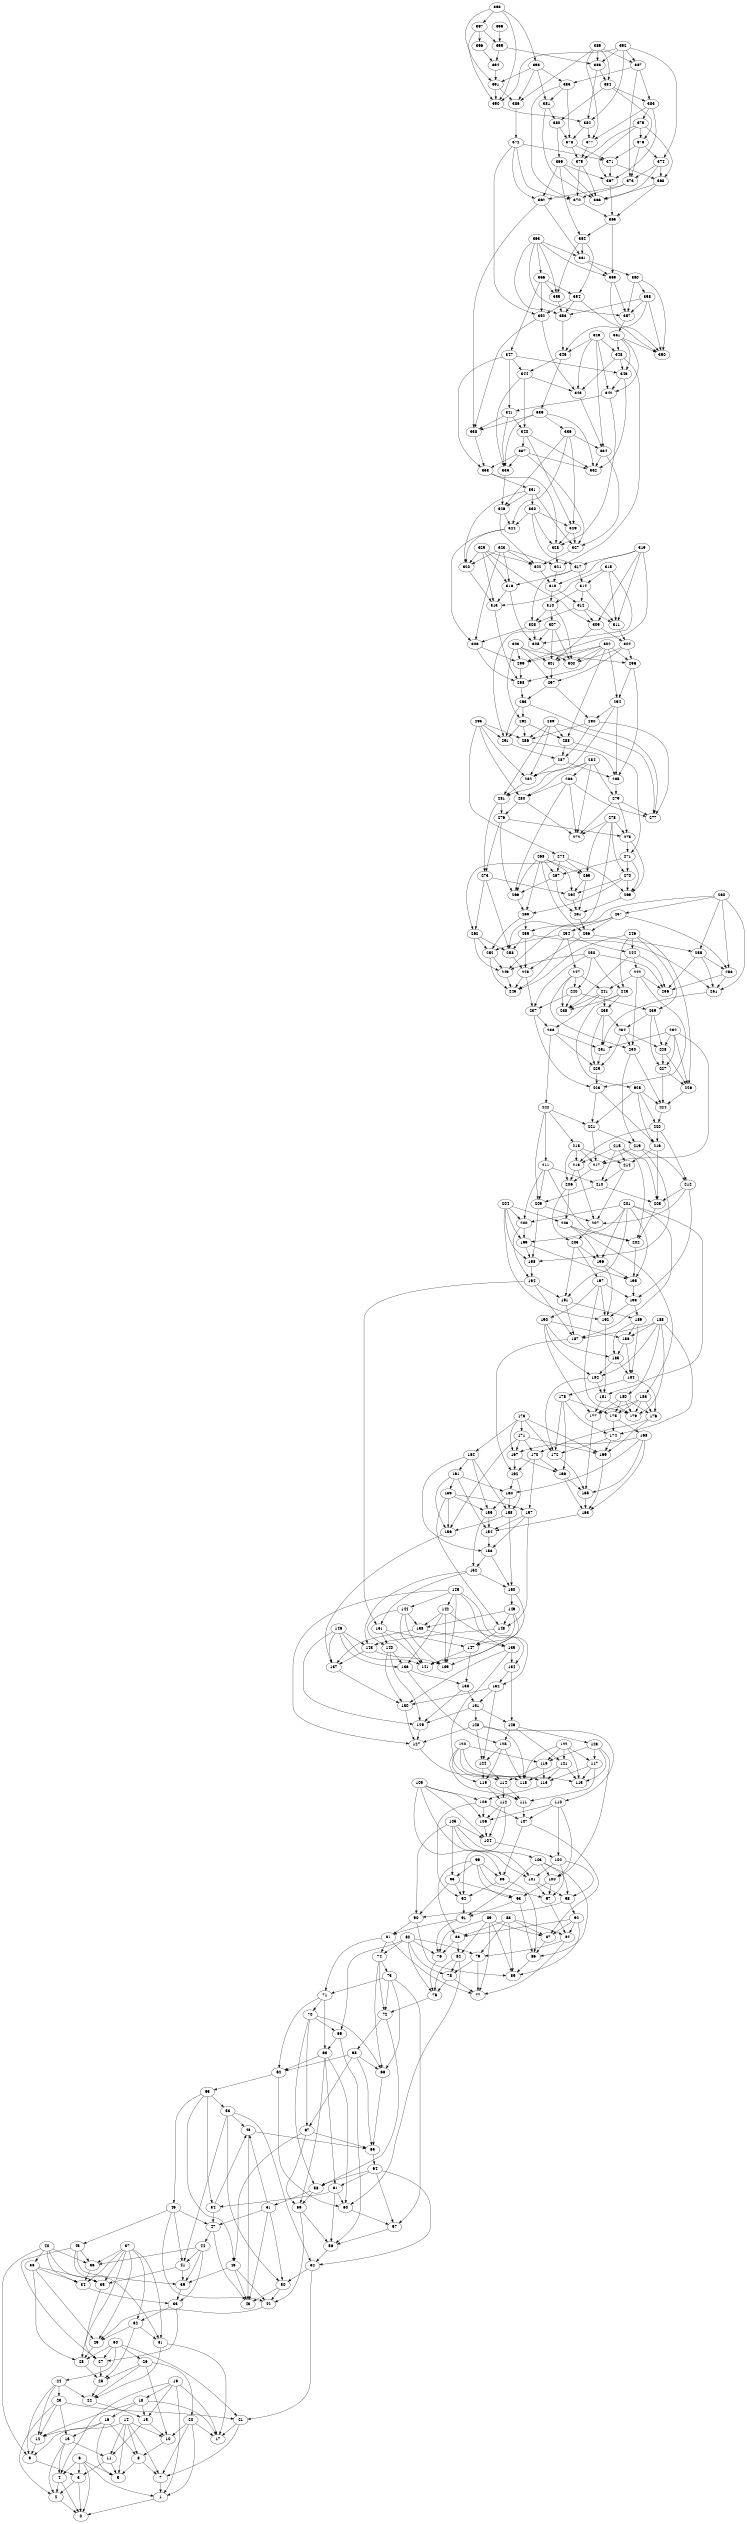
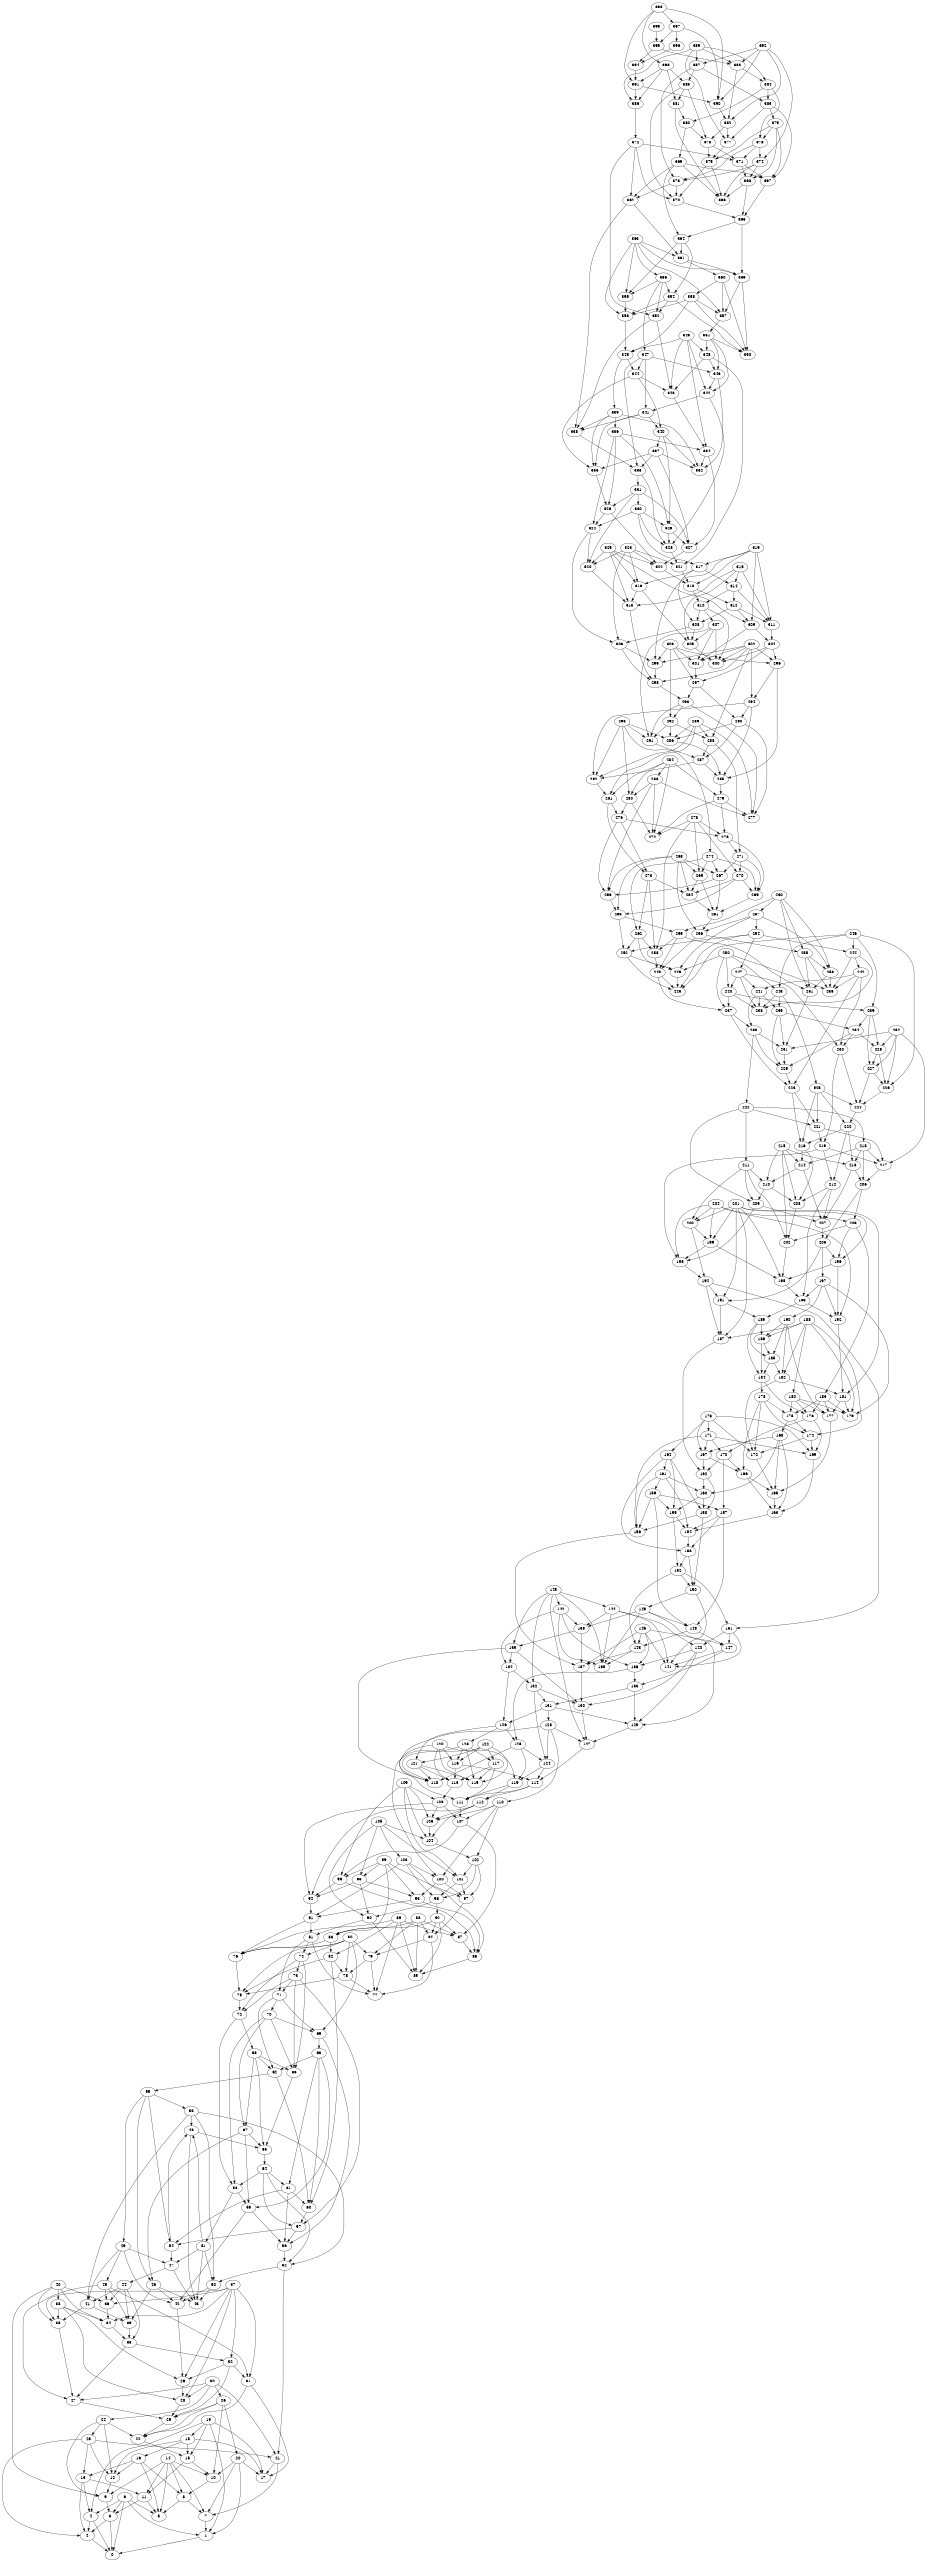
  digraph {
    1
    0
    2
    3
    4
    6
    5
    7
    8
    9
    10
    11
    12
    13
    14
    15
    16
    18
    17
    19
    20
    21
    22
    23
    24
    25
    26
    27
    28
    29
    30
    31
    32
    33
    34
    35
    36
    37
    38
    39
    40
    41
    42
    44
    45
    46
    43
    47
    48
    65
    49
    50
    51
    52
    53
    54
    55
    56
    57
    58
    59
    60
    61
    62
    63
    64
    66
    67
    68
    69
    70
    71
    72
    73
    74
    75
    76
    78
    77
    79
    80
    81
    82
    83
    84
    86
    85
    87
    88
    89
    90
    91
    92
    93
    94
    95
    96
    97
    98
    99
    100
    101
    102
    103
    104
    105
    106
    107
    108
    109
    110
    111
    112
    113
    114
    116
    117
    115
    119
    120
    121
    118
    122
    123
    124
    125
    126
    127
    128
    129
    130
    131
    132
    133
    134
    135
    136
    137
    138
    140
    142
    139
    143
    144
    141
    145
    146
    147
    148
    149
    150
    151
    152
    153
    154
    155
    156
    157
    158
    159
    160
    161
    162
    163
    164
    165
    166
    167
    168
    169
    170
    171
    172
    173
    174
    175
    176
    177
    178
    180
    179
    181
    182
    183
    184
    185
    186
    187
    188
    189
    190
    191
    192
    193
    194
    195
    196
    197
    198
    199
    200
    201
    202
    203
    204
    205
    206
    207
    208
    209
    210
    211
    212
    213
    214
    215
    216
    217
    218
    219
    220
    221
    222
    223
    224
    n226 [label=925]
    226
    227
    228
    229
    230
    231
    232
    233
    234
    235
    237
    239
    240
    238
    241
    242
    236
    243
    244
    246
    245
    247
    248
    249
    250
    251
    252
    253
    254
    255
    256
    257
    258
    259
    260
    261
    262
    263
    264
    265
    266
    267
    268
    269
    270
    271
    273
    274
    275
    276
    278
    272
    279
    277
    280
    281
    282
    283
    284
    285
    286
    287
    288
    289
    290
    291
    292
    293
    294
    295
    296
    297
    298
    299
    301
    302
    300
    303
    304
    305
    306
    307
    308
    309
    310
    311
    312
    313
    314
    315
    316
    317
    318
    319
    320
    321
    322
    323
    324
    325
    326
    327
    328
    329
    330
    331
    333
    334
    332
    335
    336
    337
    338
    339
    340
    341
    342
    343
    344
    345
    346
    347
    348
    349
    351
    350
    352
    353
    354
    355
    356
    357
    358
    359
    360
    361
    362
    363
    364
    365
    367
    368
    366
    369
    370
    371
    372
    373
    374
    375
    376
    377
    378
    379
    380
    381
    382
    383
    384
    385
    386
    387
    388
    389
    390
    391
    392
    393
    394
    395
    396
    397
    398
    399
    1 -> 0
    2 -> 0
    3 -> 0
    3 -> 2
    4 -> 0
    4 -> 2
    6 -> 1
    6 -> 0
    6 -> 3
    6 -> 4
    6 -> 5
    7 -> 1
    8 -> 5
    8 -> 7
    9 -> 3
    10 -> 8
    11 -> 3
    11 -> 5
    12 -> 9
    13 -> 2
    13 -> 4
    13 -> 11
    14 -> 5
    14 -> 7
    14 -> 8
    14 -> 9
    14 -> 10
    14 -> 11
    15 -> 10
    15 -> 11
    16 -> 5
    16 -> 8
    16 -> 12
    16 -> 13
    18 -> 12
    18 -> 15
    18 -> 16
    18 -> 17
    19 -> 1
    19 -> 4
    19 -> 15
    19 -> 18
    19 -> 17
    20 -> 1
    20 -> 7
    20 -> 10
    20 -> 17
    21 -> 7
    21 -> 17
    22 -> 15
    23 -> 2
    23 -> 12
    23 -> 13
    23 -> 21
    24 -> 9
    24 -> 12
    24 -> 22
    24 -> 23
    25 -> 22
    26 -> 10
    26 -> 20
    26 -> 22
    26 -> 25
    27 -> 25
    28 -> 25
    29 -> 28
    30 -> 21
    30 -> 24
    30 -> 26
    30 -> 27
    30 -> 28
    31 -> 17
    31 -> 22
    32 -> 25
    32 -> 29
    32 -> 31
    33 -> 27
    33 -> 32
    34 -> 33
    35 -> 27
    36 -> 34
    37 -> 28
    37 -> 29
    37 -> 31
    37 -> 32
    37 -> 34
    37 -> 35
    37 -> 36
    38 -> 28
    38 -> 29
    38 -> 34
    38 -> 35
    39 -> 33
    40 -> 9
    40 -> 34
    40 -> 35
    40 -> 36
    40 -> 38
    41 -> 35
    41 -> 39
    42 -> 29
    44 -> 33
    44 -> 36
    44 -> 39
    44 -> 41
    45 -> 27
    45 -> 31
    45 -> 36
    45 -> 39
    46 -> 39
    46 -> 42
    46 -> 43
    47 -> 44
    47 -> 43
    48 -> 43
    48 -> 65
    65 -> 64
    49 -> 41
    49 -> 42
    49 -> 45
    49 -> 47
    50 -> 42
    50 -> 43
    51 -> 43
    51 -> 47
    51 -> 48
    51 -> 50
    52 -> 21
    52 -> 50
    53 -> 41
    53 -> 48
    53 -> 50
    53 -> 52
    54 -> 47
    54 -> 48
    55 -> 46
    55 -> 49
    55 -> 53
    55 -> 54
    56 -> 52
+   57 -> 54
    57 -> 56
    58 -> 51
    58 -> 59
    59 -> 42
    59 -> 56
    60 -> 57
    61 -> 54
    61 -> 56
    61 -> 60
    62 -> 55
    62 -> 60
    63 -> 59
    63 -> 60
    63 -> 61
    63 -> 62
    64 -> 52
    64 -> 57
    64 -> 58
    64 -> 61
    66 -> 65
    67 -> 46
    67 -> 65
    67 -> 59
    68 -> 65
    68 -> 62
    68 -> 66
    68 -> 67
    69 -> 56
    69 -> 63
    70 -> 58
    70 -> 66
    70 -> 67
    70 -> 69
    71 -> 62
-   71 -> 63
+   71 -> 69
    71 -> 70
    72 -> 58
    72 -> 68
    73 -> 57
    73 -> 66
    73 -> 71
    73 -> 72
    74 -> 66
    74 -> 72
    74 -> 73
    75 -> 72
    76 -> 75
    78 -> 75
    78 -> 77
    79 -> 78
    79 -> 77
    80 -> 69
    80 -> 74
    80 -> 75
    80 -> 76
    80 -> 78
    80 -> 79
    81 -> 71
    81 -> 74
    81 -> 77
    82 -> 60
    82 -> 75
    82 -> 78
    83 -> 76
    83 -> 82
    84 -> 77
    84 -> 79
    86 -> 85
    87 -> 86
    88 -> 79
    88 -> 83
    88 -> 84
    88 -> 85
    88 -> 87
    89 -> 76
    89 -> 77
    89 -> 82
    89 -> 85
    89 -> 87
    90 -> 81
    90 -> 85
    91 -> 76
    91 -> 81
    92 -> 83
    92 -> 84
    92 -> 85
    92 -> 87
    93 -> 86
    93 -> 91
    94 -> 91
    95 -> 90
    95 -> 93
    95 -> 94
    96 -> 86
    96 -> 94
    97 -> 84
    98 -> 90
    98 -> 92
    99 -> 83
    99 -> 93
    99 -> 95
    99 -> 96
    99 -> 97
    100 -> 93
    100 -> 97
    101 -> 97
    101 -> 98
    102 -> 97
    102 -> 98
    102 -> 101
    103 -> 86
    103 -> 91
    103 -> 98
    103 -> 100
    104 -> 102
    105 -> 90
    105 -> 95
    105 -> 101
    105 -> 103
    105 -> 104
    106 -> 104
    107 -> 87
    107 -> 96
    108 -> 94
    108 -> 106
    108 -> 107
    109 -> 96
    109 -> 101
    109 -> 104
    109 -> 106
    109 -> 108
    110 -> 100
    110 -> 102
    110 -> 106
    110 -> 107
    111 -> 107
    112 -> 94
    112 -> 104
    112 -> 106
    113 -> 108
    114 -> 111
    114 -> 112
    116 -> 113
    116 -> 114
    117 -> 111
    117 -> 113
    117 -> 115
    119 -> 111
    119 -> 112
    120 -> 111
    120 -> 113
    120 -> 116
    120 -> 115
    120 -> 119
    121 -> 113
    121 -> 115
    121 -> 118
    122 -> 116
    122 -> 117
    122 -> 115
    122 -> 121
    122 -> 118
    123 -> 100
    123 -> 116
    123 -> 117
    123 -> 115
    124 -> 114
    124 -> 119
    125 -> 119
    125 -> 118
    125 -> 124
    126 -> 121
    126 -> 123
    126 -> 125
    127 -> 114
    128 -> 110
    128 -> 118
    128 -> 124
    128 -> 127
    129 -> 127
    130 -> 127
    131 -> 126
    131 -> 128
    131 -> 129
    132 -> 124
    132 -> 130
    132 -> 131
    133 -> 129
    133 -> 131
    134 -> 126
    134 -> 132
    135 -> 118
    135 -> 130
    135 -> 134
    136 -> 125
    136 -> 133
    137 -> 130
    138 -> 135
    138 -> 137
    140 -> 129
    140 -> 130
    140 -> 136
    142 -> 134
    142 -> 136
    142 -> 138
    142 -> 139
    143 -> 137
    143 -> 139
    144 -> 138
    144 -> 140
    144 -> 139
    144 -> 141
    145 -> 127
    145 -> 132
    145 -> 135
    145 -> 142
    145 -> 139
    145 -> 144
    146 -> 129
    146 -> 136
    146 -> 137
    146 -> 143
    146 -> 141
    147 -> 133
    147 -> 141
    148 -> 143
    148 -> 147
    149 -> 138
    149 -> 139
    149 -> 147
    149 -> 148
    150 -> 141
    150 -> 149
    151 -> 140
    151 -> 141
    151 -> 147
    152 -> 143
    152 -> 150
    152 -> 151
    153 -> 150
    153 -> 152
    154 -> 153
    155 -> 152
    155 -> 154
    156 -> 137
    157 -> 148
    157 -> 153
    157 -> 154
    158 -> 150
    158 -> 156
    159 -> 148
    159 -> 155
    159 -> 156
    159 -> 157
    160 -> 155
    160 -> 158
    161 -> 154
    161 -> 156
    161 -> 159
    161 -> 160
    162 -> 158
    162 -> 160
    163 -> 154
    164 -> 153
    164 -> 155
    164 -> 158
    164 -> 161
    165 -> 163
    166 -> 163
    166 -> 165
    167 -> 162
    167 -> 166
    168 -> 160
    168 -> 163
    168 -> 165
    168 -> 167
    169 -> 163
    170 -> 157
    170 -> 162
    170 -> 166
    171 -> 156
    171 -> 167
    171 -> 169
    171 -> 170
    172 -> 165
    173 -> 164
    173 -> 167
    173 -> 169
    173 -> 171
    173 -> 172
    174 -> 169
    174 -> 172
    175 -> 168
    175 -> 174
    176 -> 169
    176 -> 170
    177 -> 165
    178 -> 166
    178 -> 172
    178 -> 174
    178 -> 175
    180 -> 175
    180 -> 176
    180 -> 177
    180 -> 179
    181 -> 177
    181 -> 179
    182 -> 172
    182 -> 181
    183 -> 175
    183 -> 176
    183 -> 177
    183 -> 179
    184 -> 176
    184 -> 178
    185 -> 182
    185 -> 184
    186 -> 184
    186 -> 185
    187 -> 162
    188 -> 174
    188 -> 180
    188 -> 179
    188 -> 182
    188 -> 186
    188 -> 187
    189 -> 184
    189 -> 185
    189 -> 186
    190 -> 177
    190 -> 182
    190 -> 185
    190 -> 186
    191 -> 187
    191 -> 189
    192 -> 181
    193 -> 189
    193 -> 192
    194 -> 151
    194 -> 187
    194 -> 191
    195 -> 193
    196 -> 192
    196 -> 195
    197 -> 179
    197 -> 190
    197 -> 192
    197 -> 193
    198 -> 194
    199 -> 195
    199 -> 198
    200 -> 194
    200 -> 199
    201 -> 181
    201 -> 187
    201 -> 191
    201 -> 195
    201 -> 196
    201 -> 199
    201 -> 200
    202 -> 195
    203 -> 183
    203 -> 196
    203 -> 202
    204 -> 192
    204 -> 198
    204 -> 199
    204 -> 200
    204 -> 203
    205 -> 191
    205 -> 196
    205 -> 197
    206 -> 203
    206 -> 205
    207 -> 205
    208 -> 202
    209 -> 198
    209 -> 207
    210 -> 208
    210 -> 209
    211 -> 200
    211 -> 202
    211 -> 209
    211 -> 210
    212 -> 193
    212 -> 207
    212 -> 208
    213 -> 206
    213 -> 207
    214 -> 207
    214 -> 210
    215 -> 202
    215 -> 208
    215 -> 210
    215 -> 213
    215 -> 214
    216 -> 208
    216 -> 214
    217 -> 206
    218 -> 206
    218 -> 213
    218 -> 214
    218 -> 217
    219 -> 198
    219 -> 212
    219 -> 217
    220 -> 212
    220 -> 213
    220 -> 216
    221 -> 217
    221 -> 219
    222 -> 209
    222 -> 211
    222 -> 218
    222 -> 221
    223 -> 216
    223 -> 221
    224 -> 220
    n226 -> 216
    n226 -> 220
    n226 -> 221
    n226 -> 224
    226 -> 224
    227 -> 224
    227 -> 226
    228 -> 226
    228 -> 227
    229 -> 223
    230 -> 219
    230 -> 224
    231 -> 229
    232 -> 217
    232 -> 226
    232 -> 227
    232 -> 228
    232 -> 231
    233 -> 222
    233 -> 229
    233 -> 231
    234 -> 228
    234 -> 229
    234 -> 230
    235 -> 229
    235 -> 231
    235 -> 234
    237 -> 223
    237 -> 233
    239 -> 227
    239 -> 228
    239 -> 234
    240 -> 237
    240 -> 239
    240 -> 238
    241 -> 233
    241 -> 235
    241 -> 238
    242 -> 223
    242 -> 230
    242 -> 241
    242 -> 236
    243 -> n226
    243 -> 235
    243 -> 238
    244 -> 238
    244 -> 242
    244 -> 236
    246 -> 226
    246 -> 239
    246 -> 243
    246 -> 244
    246 -> 245
    247 -> 230
    247 -> 240
    247 -> 238
    247 -> 241
    248 -> 237
    248 -> 245
    249 -> 245
    250 -> 237
    250 -> 240
    250 -> 236
    250 -> 243
    250 -> 249
    251 -> 231
    252 -> 245
    252 -> 249
    253 -> 236
    253 -> 251
    254 -> 244
    254 -> 245
    254 -> 247
    254 -> 252
    255 -> 236
    255 -> 251
    255 -> 253
    256 -> 248
    256 -> 255
    257 -> 249
    257 -> 253
    257 -> 254
    257 -> 256
    258 -> 248
    259 -> 248
    259 -> 251
    259 -> 258
    260 -> 251
    260 -> 253
    260 -> 255
    260 -> 257
    260 -> 259
    261 -> 256
    262 -> 249
    262 -> 252
    262 -> 258
    263 -> 252
    263 -> 259
    264 -> 261
    265 -> 261
    265 -> 264
    266 -> 263
    267 -> 261
    267 -> 266
    268 -> 256
    268 -> 263
    268 -> 264
    268 -> 265
    268 -> 266
    268 -> 267
    269 -> 261
    270 -> 263
    270 -> 264
    270 -> 269
    271 -> 267
    271 -> 269
    271 -> 270
    273 -> 258
    273 -> 262
    273 -> 264
    274 -> 262
    274 -> 265
    274 -> 267
    274 -> 269
    275 -> 269
    275 -> 271
    276 -> 266
    276 -> 273
    276 -> 275
    278 -> 258
    278 -> 265
    278 -> 270
    278 -> 275
    278 -> 272
    279 -> 275
    279 -> 272
    279 -> 277
    280 -> 276
    280 -> 272
    281 -> 273
    281 -> 276
    282 -> 281
    283 -> 266
    283 -> 272
    283 -> 277
    283 -> 280
    284 -> 272
    284 -> 279
    284 -> 280
    284 -> 281
    284 -> 283
    285 -> 279
    286 -> 285
    287 -> 282
    287 -> 285
    288 -> 271
    288 -> 287
    289 -> 277
    289 -> 281
    289 -> 282
    289 -> 286
    289 -> 288
    290 -> 277
    290 -> 286
    290 -> 287
    291 -> 287
    292 -> 286
    292 -> 288
    292 -> 291
    293 -> 277
    293 -> 291
    293 -> 292
    294 -> 282
    294 -> 285
    294 -> 290
    295 -> 274
    295 -> 280
    295 -> 282
    295 -> 286
    295 -> 291
    296 -> 285
    296 -> 294
    297 -> 290
    297 -> 293
    298 -> 293
    299 -> 298
    301 -> 297
    302 -> 288
    302 -> 294
    302 -> 296
    302 -> 298
    302 -> 299
    302 -> 301
    302 -> 300
    303 -> 292
    303 -> 296
    303 -> 297
    303 -> 299
    303 -> 301
    304 -> 296
    304 -> 297
    304 -> 300
    305 -> 300
    306 -> 298
    306 -> 299
    307 -> 291
    307 -> 301
    307 -> 300
    307 -> 305
    308 -> 305
    308 -> 306
    309 -> 301
    309 -> 304
    310 -> 300
    310 -> 307
    310 -> 308
    311 -> 304
    312 -> 308
    312 -> 309
    312 -> 311
    313 -> 298
    314 -> 310
    314 -> 311
    314 -> 312
    315 -> 305
    315 -> 311
    315 -> 313
    315 -> 314
    316 -> 305
    316 -> 313
    317 -> 308
    317 -> 314
    317 -> 316
    318 -> 310
    318 -> 312
    319 -> 299
    319 -> 309
    319 -> 311
    319 -> 317
    319 -> 318
    320 -> 313
    321 -> 318
    322 -> 318
    323 -> 306
    323 -> 316
    323 -> 320
    323 -> 321
    323 -> 322
    324 -> 306
    324 -> 320
    325 -> 309
    325 -> 313
    325 -> 316
    325 -> 320
    325 -> 322
    326 -> 322
    326 -> 324
    327 -> 322
    328 -> 321
    329 -> 327
    329 -> 328
    330 -> 317
    330 -> 324
    330 -> 328
    330 -> 329
    331 -> 320
    331 -> 326
    331 -> 327
    331 -> 330
    333 -> 328
    333 -> 331
    334 -> 327
    334 -> 332
    335 -> 326
    336 -> 324
    336 -> 326
    336 -> 329
    336 -> 334
    337 -> 327
    337 -> 333
    337 -> 332
    337 -> 335
    338 -> 333
    339 -> 332
    339 -> 335
    339 -> 336
    339 -> 338
    340 -> 329
    340 -> 332
    340 -> 337
    341 -> 335
    341 -> 338
    341 -> 340
    342 -> 328
    342 -> 341
    343 -> 334
    344 -> 335
    344 -> 340
    344 -> 343
    345 -> 339
    345 -> 344
    346 -> 332
    346 -> 342
    347 -> 333
    347 -> 341
    347 -> 344
    347 -> 346
    348 -> 321
    348 -> 343
    348 -> 346
    349 -> 334
    349 -> 342
    349 -> 343
    349 -> 345
    349 -> 348
    351 -> 342
    351 -> 346
    351 -> 348
    351 -> 350
    352 -> 338
    352 -> 343
    353 -> 345
    354 -> 350
    354 -> 352
    354 -> 353
    355 -> 353
    356 -> 347
    356 -> 352
    356 -> 354
    356 -> 355
    357 -> 351
    358 -> 345
    358 -> 350
    358 -> 353
    358 -> 357
    359 -> 350
    359 -> 357
    360 -> 350
    360 -> 357
    360 -> 358
    361 -> 359
    361 -> 360
    362 -> 338
    362 -> 361
    363 -> 353
    363 -> 355
    363 -> 356
    363 -> 357
    363 -> 359
    363 -> 361
    364 -> 354
    364 -> 355
    364 -> 361
    365 -> 359
    365 -> 364
    367 -> 365
    368 -> 365
    368 -> 366
    369 -> 362
    369 -> 364
    369 -> 367
    369 -> 366
    370 -> 365
    371 -> 367
    371 -> 368
    372 -> 352
    372 -> 362
    372 -> 370
    372 -> 371
    373 -> 362
    373 -> 370
    374 -> 368
    374 -> 366
    374 -> 373
    375 -> 366
    375 -> 370
    376 -> 371
    376 -> 373
    376 -> 374
    377 -> 375
    378 -> 371
    378 -> 375
    379 -> 367
    379 -> 368
    379 -> 375
    379 -> 376
    380 -> 369
    380 -> 378
    381 -> 366
    381 -> 380
    382 -> 377
    382 -> 378
    383 -> 367
    383 -> 377
    383 -> 379
    384 -> 376
    384 -> 380
    384 -> 383
    385 -> 370
    385 -> 378
    385 -> 381
    386 -> 372
    387 -> 373
    387 -> 383
    387 -> 385
    388 -> 382
    388 -> 384
    389 -> 377
    389 -> 384
    389 -> 386
    389 -> 387
    389 -> 388
    390 -> 382
    391 -> 386
    391 -> 390
    392 -> 374
    392 -> 382
    392 -> 387
    392 -> 388
    392 -> 390
    393 -> 381
    393 -> 385
    393 -> 386
    393 -> 391
    394 -> 391
    395 -> 388
    395 -> 394
    396 -> 394
    397 -> 390
    397 -> 395
    397 -> 396
    398 -> 390
    398 -> 391
    398 -> 393
    398 -> 397
    399 -> 395
  }
